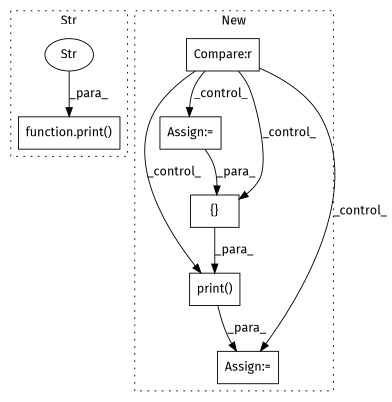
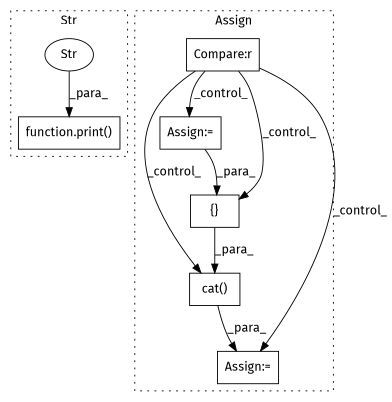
  digraph {
    fontname="Fira Sans"
    node [a=75 fontname="Fira Sans" l=3 shape=box]
    edge [fontname="Fira Sans"]
    n1 [l="6,1" label="function.print()" s="13468,13512"]
    n2 [a=66 l=38 label=Str s=13474 shape=ellipse]
-   n3 [l="10,8" label="print()" s="14838,14874"]
+   n3 [l="10,8" label="cat()" s="14838,14874"]
    n4 [a=68 label="Assign:=" s=14816]
    n5 [a=59 l="1,0" label="{}" s="14848,14873"]
    n6 [a=68 label="Assign:=" s=14638]
    n7 [a=40 l=42 label="Compare:r" s=14561]
    subgraph cluster_1 {
      label=Str
      style=dotted
      n1
      n2
    }
    subgraph cluster_2 {
-     label=New
+     label=Assign
      style=dotted
      n3
      n4
      n5
      n6
      n7
    }
    n2 -> n1 [label=_para_]
    n3 -> n4 [label=_para_]
    n5 -> n3 [label=_para_]
    n6 -> n5 [label=_para_]
    n7 -> n3 [label=_control_]
    n7 -> n4 [label=_control_]
    n7 -> n5 [label=_control_]
    n7 -> n6 [label=_control_]
  }
